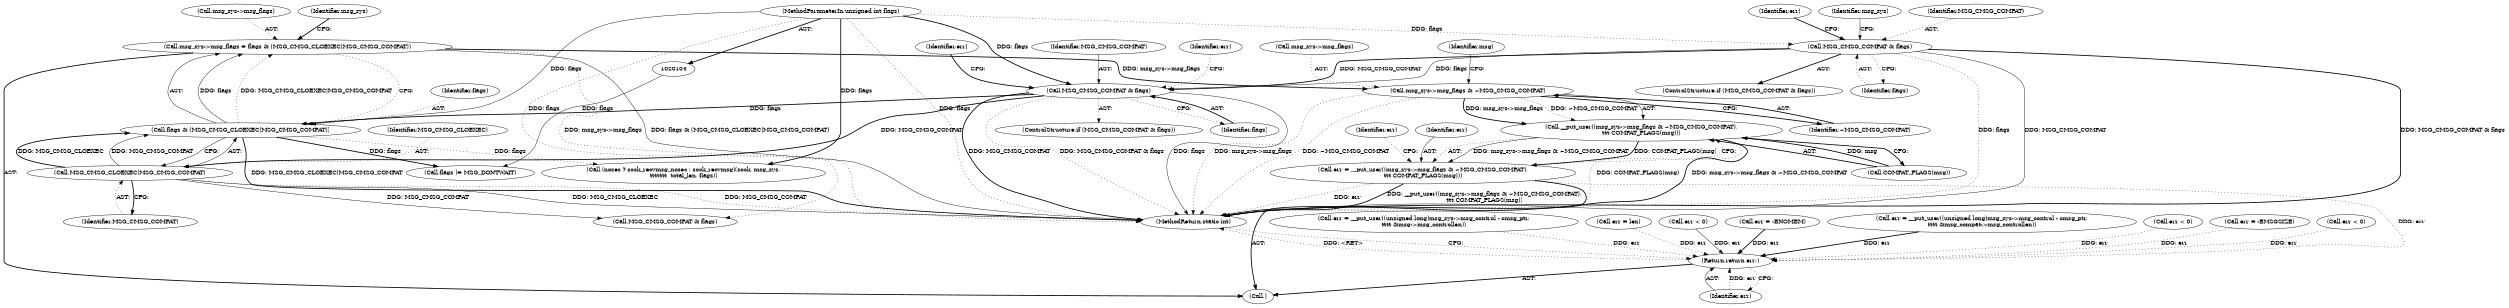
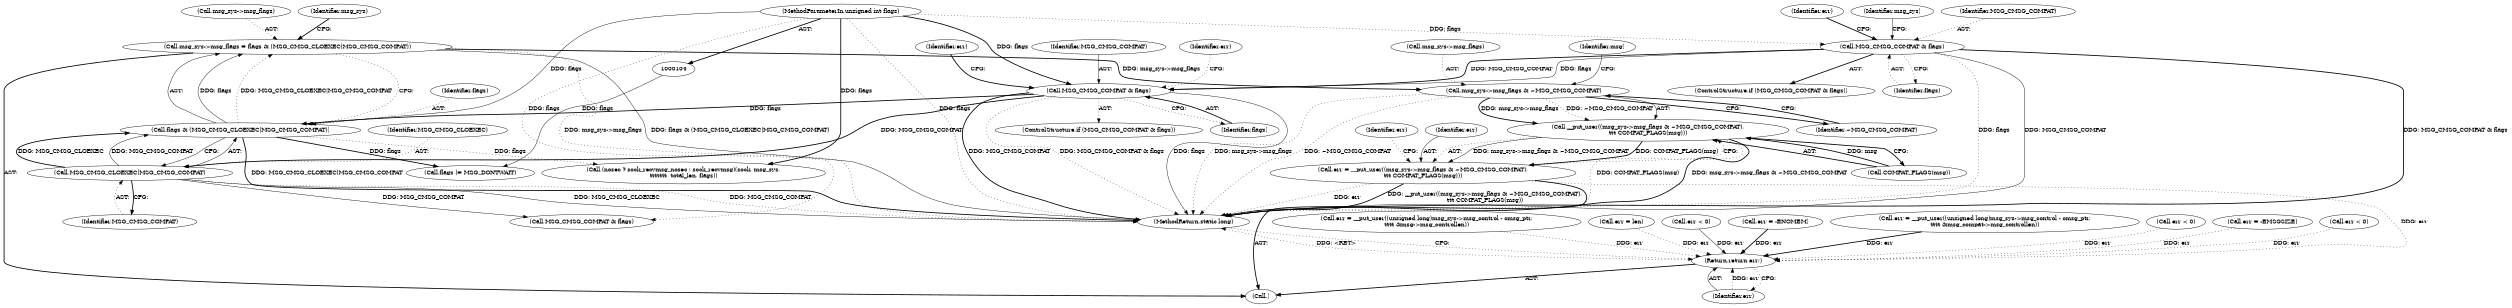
  digraph {
    edge [style=dotted]
    n1 [label="(Call,msg_sys->msg_flags & ~MSG_CMSG_COMPAT)"]
    n2 [label="(Call,__put_user((msg_sys->msg_flags & ~MSG_CMSG_COMPAT),\n\t\t\t COMPAT_FLAGS(msg)))"]
-   n3 [label="(MethodReturn,static int)"]
+   n3 [label="(MethodReturn,static long)"]
    n4 [label="(Identifier,~MSG_CMSG_COMPAT)"]
    n5 [label="(Call,err = __put_user((msg_sys->msg_flags & ~MSG_CMSG_COMPAT),\n\t\t\t COMPAT_FLAGS(msg)))"]
    n6 [label="(Call,COMPAT_FLAGS(msg))"]
    n7 [label="(Return,return err;)"]
    n8 [label="(Call,msg_sys->msg_flags = flags & (MSG_CMSG_CLOEXEC|MSG_CMSG_COMPAT))"]
    n9 [label="(Call,flags & (MSG_CMSG_CLOEXEC|MSG_CMSG_COMPAT))"]
    n10 [label="(Call,)"]
    n11 [label="(Call,MSG_CMSG_CLOEXEC|MSG_CMSG_COMPAT)"]
    n12 [label="(Call,flags |= MSG_DONTWAIT)"]
    n13 [label="(Call,(nosec ? sock_recvmsg_nosec : sock_recvmsg)(sock, msg_sys,\n\t\t\t\t\t\t\t  total_len, flags))"]
    n14 [label="(Call,MSG_CMSG_COMPAT & flags)"]
    n15 [label="(Identifier,MSG_CMSG_COMPAT)"]
    n16 [label="(Call,MSG_CMSG_COMPAT & flags)"]
    n17 [label="(Identifier,flags)"]
    n18 [label="(ControlStructure,if (MSG_CMSG_COMPAT & flags))"]
    n19 [label="(Call,MSG_CMSG_COMPAT & flags)"]
    n20 [label="(ControlStructure,if (MSG_CMSG_COMPAT & flags))"]
    n21 [label="(Identifier,flags)"]
    n22 [label="(MethodParameterIn,unsigned int flags)"]
-   1000104 [label=1020104]
+   1000104
    n24 [label="(Identifier,err)"]
    n25 [label="(Call,err = __put_user((unsigned long)msg_sys->msg_control - cmsg_ptr,\n\t\t\t\t &msg->msg_controllen))"]
    n26 [label="(Identifier,msg_sys)"]
    n27 [label="(Identifier,err)"]
    n28 [label="(Call,err = len)"]
    n29 [label="(Call,err < 0)"]
    n30 [label="(Identifier,MSG_CMSG_CLOEXEC)"]
    n31 [label="(Identifier,msg_sys)"]
    n32 [label="(Call,err = -ENOMEM)"]
    n33 [label="(Call,err = __put_user((unsigned long)msg_sys->msg_control - cmsg_ptr,\n\t\t\t\t &msg_compat->msg_controllen))"]
    n34 [label="(Identifier,flags)"]
    n35 [label="(Identifier,MSG_CMSG_COMPAT)"]
    n36 [label="(Call,err < 0)"]
    n37 [label="(Identifier,msg)"]
    n38 [label="(Identifier,MSG_CMSG_COMPAT)"]
    n39 [label="(Identifier,err)"]
    n40 [label="(Identifier,err)"]
    n41 [label="(Call,msg_sys->msg_flags)"]
    n42 [label="(Call,err = -EMSGSIZE)"]
    n43 [label="(Call,msg_sys->msg_flags)"]
    n44 [label="(Call,err < 0)"]
    n45 [label="(Identifier,err)"]
    n46 [label="(Identifier,err)"]
    n1 -> n2 [label="AST: " style=solid]
    n1 -> n2 [label="DDG: msg_sys->msg_flags" style=bold]
    n1 -> n2 [label="DDG: ~MSG_CMSG_COMPAT"]
    n1 -> n3 [label="DDG: msg_sys->msg_flags"]
    n1 -> n3 [label="DDG: ~MSG_CMSG_COMPAT"]
    n1 -> n4 [label="CFG: " style=bold]
    n2 -> n3 [label="DDG: COMPAT_FLAGS(msg)"]
    n2 -> n3 [label="DDG: msg_sys->msg_flags & ~MSG_CMSG_COMPAT" style=bold]
    n2 -> n5 [label="AST: "]
    n2 -> n5 [label="DDG: msg_sys->msg_flags & ~MSG_CMSG_COMPAT" style=solid]
    n2 -> n5 [label="DDG: COMPAT_FLAGS(msg)" style=bold]
    n2 -> n6 [label="CFG: " style=bold]
    n3 -> n7 [label="CFG: "]
-   n4 -> n1 [label="AST: " style=bold]
+   n4 -> n1 [label="CFG: " style=bold]
    n5 -> n2 [label="CFG: "]
    n5 -> n3 [label="DDG: err"]
    n5 -> n3 [label="DDG: __put_user((msg_sys->msg_flags & ~MSG_CMSG_COMPAT),\n\t\t\t COMPAT_FLAGS(msg))" style=bold]
    n5 -> n7 [label="DDG: err"]
    n5 -> n10 [label="AST: " style=bold]
    n6 -> n2 [label="AST: " style=bold]
    n6 -> n2 [label="DDG: msg" style=bold]
    n7 -> n3 [label="DDG: <RET>"]
    n7 -> n10 [label="AST: " style=bold]
    n7 -> n24 [label="CFG: "]
    n8 -> n1 [label="DDG: msg_sys->msg_flags" style=bold]
    n8 -> n3 [label="DDG: msg_sys->msg_flags"]
    n8 -> n3 [label="DDG: flags & (MSG_CMSG_CLOEXEC|MSG_CMSG_COMPAT)" style=solid]
    n8 -> n9 [label="CFG: "]
    n8 -> n10 [label="AST: " style=bold]
    n9 -> n3 [label="DDG: MSG_CMSG_CLOEXEC|MSG_CMSG_COMPAT" style=bold]
    n9 -> n8 [label="AST: " style=solid]
    n9 -> n8 [label="DDG: flags" style=solid]
    n9 -> n8 [label="DDG: MSG_CMSG_CLOEXEC|MSG_CMSG_COMPAT"]
    n9 -> n11 [label="CFG: " style=solid]
    n9 -> n12 [label="DDG: flags" style=bold]
    n9 -> n13 [label="DDG: flags"]
    n11 -> n3 [label="DDG: MSG_CMSG_CLOEXEC" style=solid]
    n11 -> n3 [label="DDG: MSG_CMSG_COMPAT"]
    n11 -> n9 [label="AST: " style=solid]
    n11 -> n9 [label="DDG: MSG_CMSG_CLOEXEC" style=bold]
    n11 -> n9 [label="DDG: MSG_CMSG_COMPAT" style=solid]
    n11 -> n14 [label="DDG: MSG_CMSG_COMPAT" style=solid]
    n11 -> n15 [label="CFG: " style=bold]
    n15 -> n11 [label="AST: "]
    n16 -> n3 [label="DDG: MSG_CMSG_COMPAT" style=bold]
    n16 -> n3 [label="DDG: MSG_CMSG_COMPAT & flags"]
    n16 -> n3 [label="DDG: flags" style=solid]
    n16 -> n9 [label="DDG: flags" style=bold]
    n16 -> n11 [label="DDG: MSG_CMSG_COMPAT" style=bold]
    n16 -> n17 [label="CFG: "]
    n16 -> n18 [label="AST: "]
    n17 -> n16 [label="AST: " style=bold]
    n19 -> n3 [label="DDG: MSG_CMSG_COMPAT & flags" style=bold]
    n19 -> n3 [label="DDG: flags"]
    n19 -> n3 [label="DDG: MSG_CMSG_COMPAT" style=solid]
    n19 -> n16 [label="DDG: MSG_CMSG_COMPAT" style=bold]
    n19 -> n16 [label="DDG: flags" style=solid]
    n19 -> n20 [label="AST: " style=bold]
    n19 -> n21 [label="CFG: "]
    n21 -> n19 [label="AST: "]
    n22 -> n3 [label="DDG: flags"]
    n22 -> n9 [label="DDG: flags" style=solid]
    n22 -> n13 [label="DDG: flags" style=bold]
    n22 -> n14 [label="DDG: flags"]
    n22 -> n16 [label="DDG: flags" style=bold]
    n22 -> n19 [label="DDG: flags"]
    n22 -> 1000104 [label="AST: " style=bold]
    1000104 -> n12 [label="DDG: flags" style=solid]
    n24 -> n7 [label="AST: " style=solid]
    n24 -> n7 [label="DDG: err"]
    n25 -> n7 [label="DDG: err"]
    n26 -> n8 [label="CFG: " style=bold]
    n27 -> n5 [label="AST: " style=solid]
    n28 -> n7 [label="DDG: err"]
    n29 -> n7 [label="DDG: err" style=solid]
    n30 -> n11 [label="AST: "]
    n31 -> n19 [label="CFG: " style=solid]
    n32 -> n7 [label="DDG: err" style=bold]
    n33 -> n7 [label="DDG: err" style=bold]
    n34 -> n9 [label="AST: "]
    n35 -> n19 [label="AST: "]
    n36 -> n7 [label="DDG: err"]
    n37 -> n1 [label="CFG: " style=solid]
    n38 -> n16 [label="AST: " style=solid]
    n39 -> n5 [label="CFG: "]
    n40 -> n16 [label="CFG: "]
    n41 -> n8 [label="AST: "]
    n42 -> n7 [label="DDG: err"]
    n43 -> n1 [label="AST: "]
    n44 -> n7 [label="DDG: err"]
    n45 -> n16 [label="CFG: " style=bold]
    n46 -> n19 [label="CFG: " style=bold]
  }
